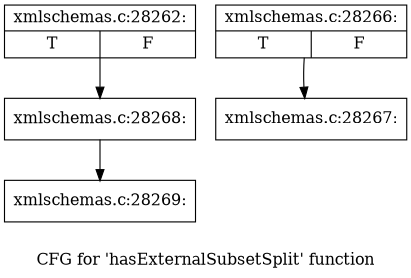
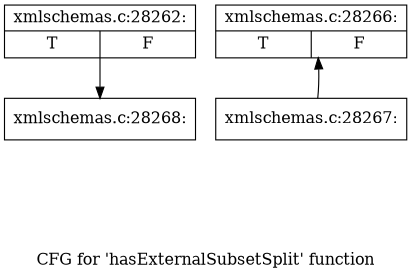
  digraph {
    label="CFG for 'hasExternalSubsetSplit' function"
    node [shape=record]
    n1 [label="{xmlschemas.c:28262:|{<s0>T|<s1>F}}"]
    n2 [label="{xmlschemas.c:28268:}"]
-   n3 [label="{xmlschemas.c:28269:}"]
    n4 [label="{xmlschemas.c:28266:|{<s0>T|<s1>F}}"]
    n5 [label="{xmlschemas.c:28267:}"]
    n1 -> n2
-   n2 -> n3
-   n4 -> n5
+   n5 -> n4
  }
